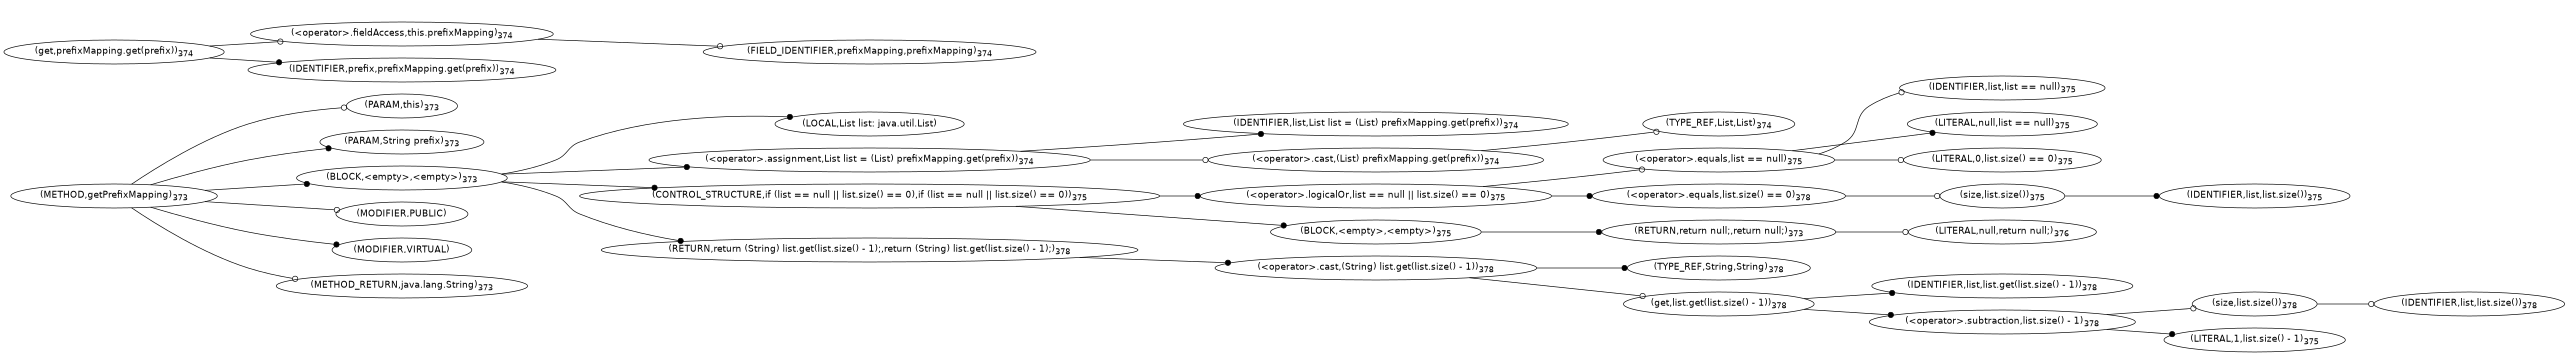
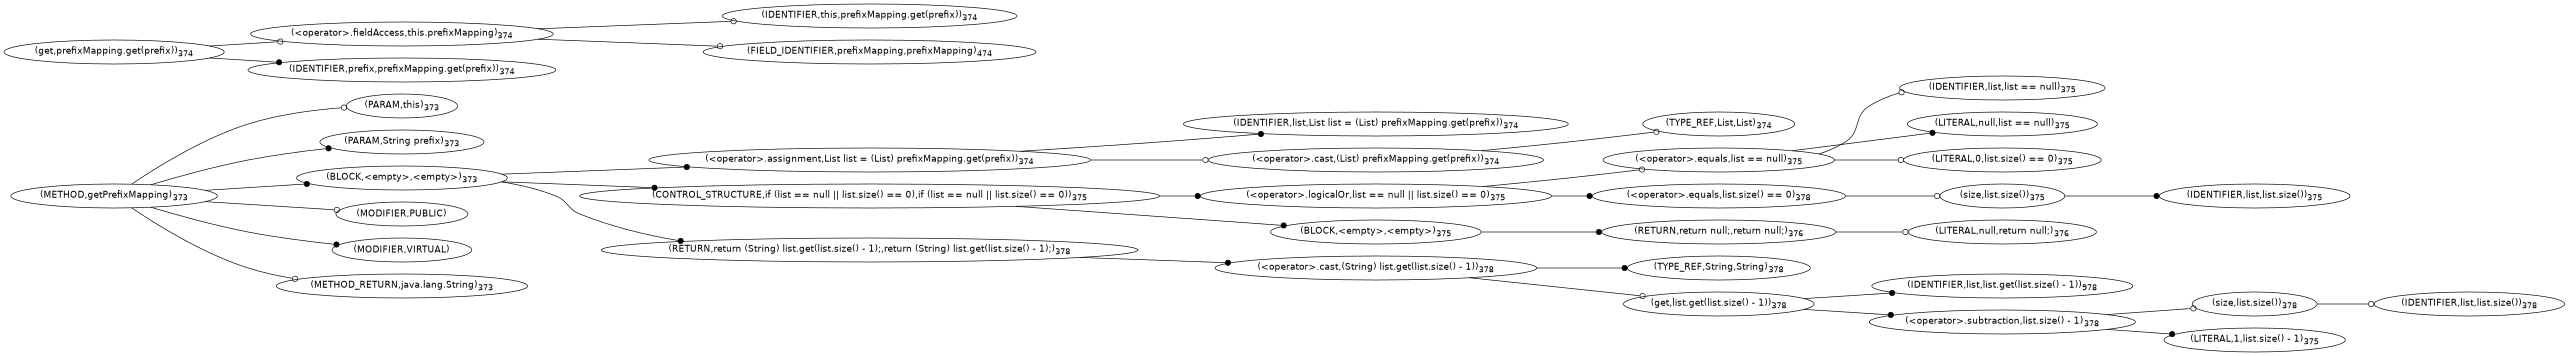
  digraph {
    fontname="DejaVu Sans"
    rankdir=LR
    node [fontname="DejaVu Sans"]
    edge [arrowhead=dot fontname="DejaVu Sans"]
    n1 [label=<(METHOD,getPrefixMapping)<SUB>373</SUB>>]
    n2 [label=<(PARAM,this)<SUB>373</SUB>>]
    n3 [label=<(PARAM,String prefix)<SUB>373</SUB>>]
    n4 [label=<(BLOCK,&lt;empty&gt;,&lt;empty&gt;)<SUB>373</SUB>>]
    n5 [label=<(MODIFIER,PUBLIC)>]
    n6 [label=<(MODIFIER,VIRTUAL)>]
    n7 [label=<(METHOD_RETURN,java.lang.String)<SUB>373</SUB>>]
-   n8 [label=<(LOCAL,List list: java.util.List)>]
    n9 [label=<(&lt;operator&gt;.assignment,List list = (List) prefixMapping.get(prefix))<SUB>374</SUB>>]
    n10 [label=<(CONTROL_STRUCTURE,if (list == null || list.size() == 0),if (list == null || list.size() == 0))<SUB>375</SUB>>]
    n11 [label=<(RETURN,return (String) list.get(list.size() - 1);,return (String) list.get(list.size() - 1);)<SUB>378</SUB>>]
    n12 [label=<(IDENTIFIER,list,List list = (List) prefixMapping.get(prefix))<SUB>374</SUB>>]
    n13 [label=<(&lt;operator&gt;.cast,(List) prefixMapping.get(prefix))<SUB>374</SUB>>]
    n14 [label=<(&lt;operator&gt;.logicalOr,list == null || list.size() == 0)<SUB>375</SUB>>]
    n15 [label=<(BLOCK,&lt;empty&gt;,&lt;empty&gt;)<SUB>375</SUB>>]
    n16 [label=<(&lt;operator&gt;.cast,(String) list.get(list.size() - 1))<SUB>378</SUB>>]
    n17 [label=<(TYPE_REF,List,List)<SUB>374</SUB>>]
    n18 [label=<(get,prefixMapping.get(prefix))<SUB>374</SUB>>]
    n19 [label=<(&lt;operator&gt;.fieldAccess,this.prefixMapping)<SUB>374</SUB>>]
    n20 [label=<(IDENTIFIER,prefix,prefixMapping.get(prefix))<SUB>374</SUB>>]
-   n22 [label=<(FIELD_IDENTIFIER,prefixMapping,prefixMapping)<SUB>374</SUB>>]
+   n21 [label=<(IDENTIFIER,this,prefixMapping.get(prefix))<SUB>374</SUB>>]
+   n22 [label=<(FIELD_IDENTIFIER,prefixMapping,prefixMapping)<SUB>474</SUB>>]
    n23 [label=<(&lt;operator&gt;.equals,list == null)<SUB>375</SUB>>]
    n24 [label=<(&lt;operator&gt;.equals,list.size() == 0)<SUB>378</SUB>>]
-   n25 [label=<(RETURN,return null;,return null;)<SUB>373</SUB>>]
+   n25 [label=<(RETURN,return null;,return null;)<SUB>376</SUB>>]
    n26 [label=<(IDENTIFIER,list,list == null)<SUB>375</SUB>>]
    n27 [label=<(LITERAL,null,list == null)<SUB>375</SUB>>]
    n28 [label=<(LITERAL,0,list.size() == 0)<SUB>375</SUB>>]
    n29 [label=<(size,list.size())<SUB>375</SUB>>]
    n30 [label=<(IDENTIFIER,list,list.size())<SUB>375</SUB>>]
    n31 [label=<(LITERAL,null,return null;)<SUB>376</SUB>>]
    n32 [label=<(TYPE_REF,String,String)<SUB>378</SUB>>]
    n33 [label=<(get,list.get(list.size() - 1))<SUB>378</SUB>>]
-   n34 [label=<(IDENTIFIER,list,list.get(list.size() - 1))<SUB>378</SUB>>]
+   n34 [label=<(IDENTIFIER,list,list.get(list.size() - 1))<SUB>978</SUB>>]
    n35 [label=<(&lt;operator&gt;.subtraction,list.size() - 1)<SUB>378</SUB>>]
    n36 [label=<(size,list.size())<SUB>378</SUB>>]
    n37 [label=<(LITERAL,1,list.size() - 1)<SUB>375</SUB>>]
    n38 [label=<(IDENTIFIER,list,list.size())<SUB>378</SUB>>]
    n1 -> n2 [arrowhead=odot]
    n1 -> n3
    n1 -> n4
    n1 -> n5 [arrowhead=odot]
    n1 -> n6
    n1 -> n7 [arrowhead=odot]
-   n4 -> n8
    n4 -> n9
    n4 -> n10
    n4 -> n11
    n9 -> n12
    n9 -> n13 [arrowhead=odot]
    n10 -> n14
    n10 -> n15
    n11 -> n16
    n13 -> n17 [arrowhead=odot]
    n14 -> n23 [arrowhead=odot]
    n14 -> n24
    n15 -> n25
    n16 -> n32
    n16 -> n33 [arrowhead=odot]
    n18 -> n19 [arrowhead=odot]
    n18 -> n20
+   n19 -> n21 [arrowhead=odot]
    n19 -> n22 [arrowhead=odot]
    n23 -> n26 [arrowhead=odot]
    n23 -> n27
    n23 -> n28 [arrowhead=odot]
    n24 -> n29 [arrowhead=odot]
    n25 -> n31 [arrowhead=odot]
    n29 -> n30
    n33 -> n34
    n33 -> n35
    n35 -> n36 [arrowhead=odot]
    n35 -> n37
    n36 -> n38 [arrowhead=odot]
  }
